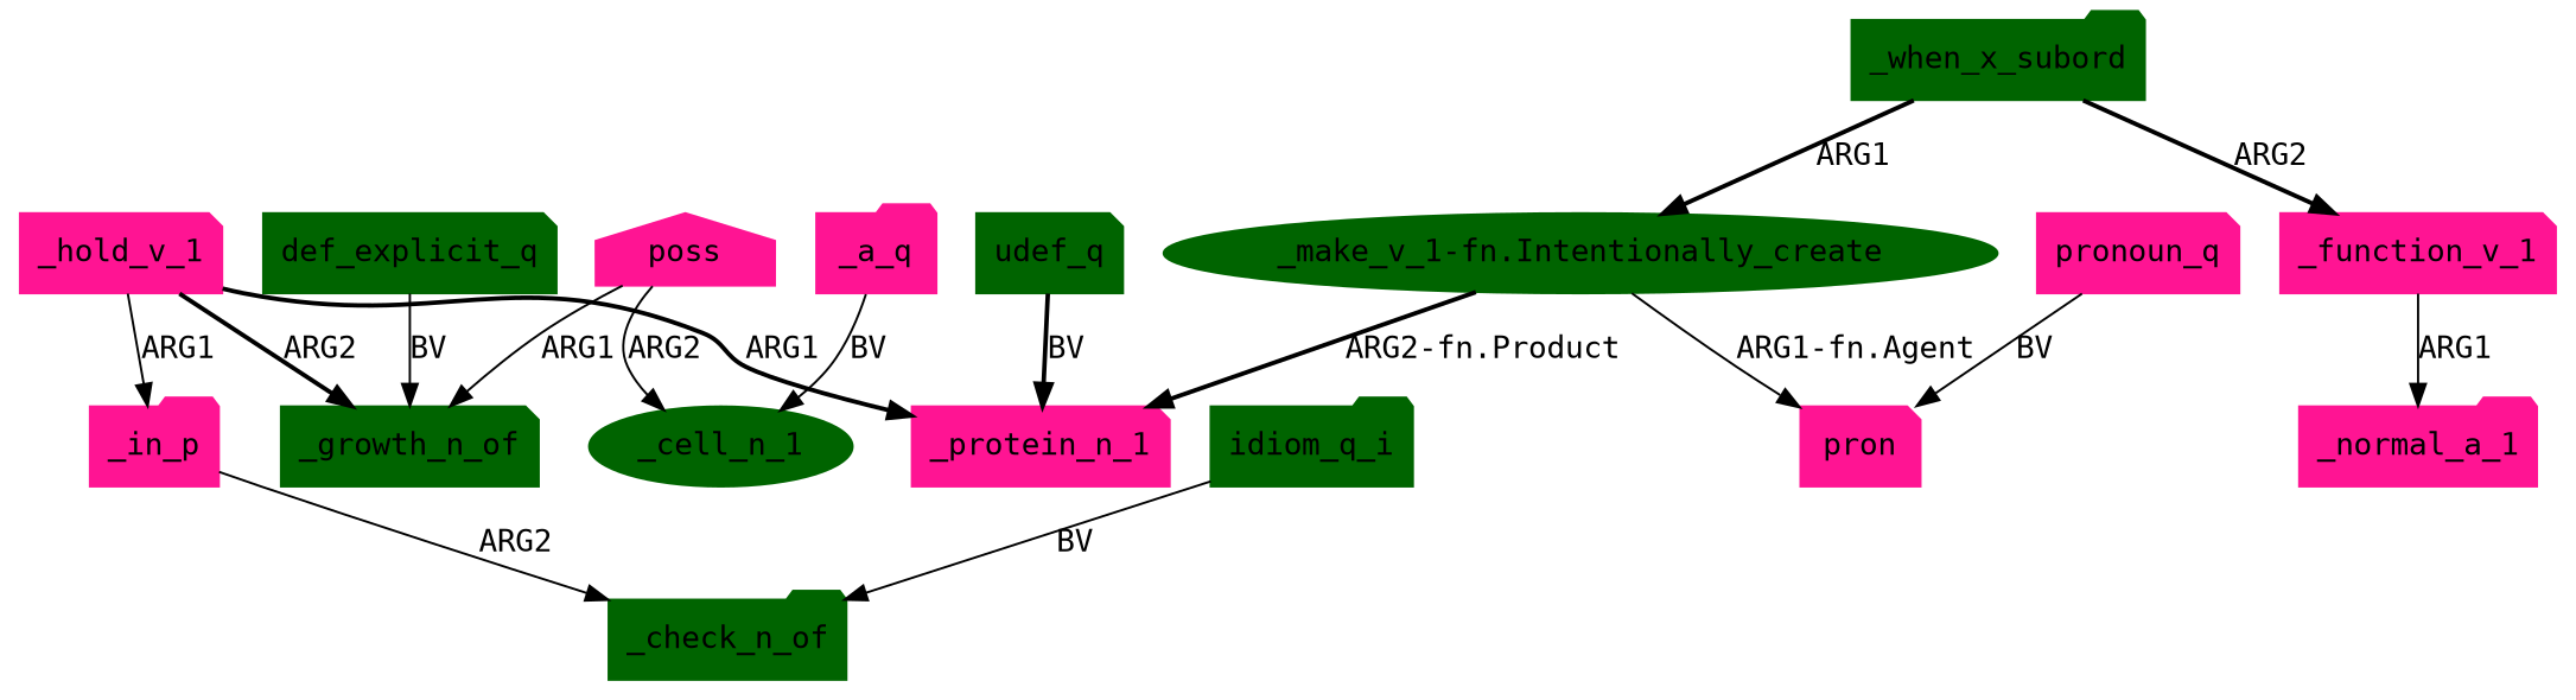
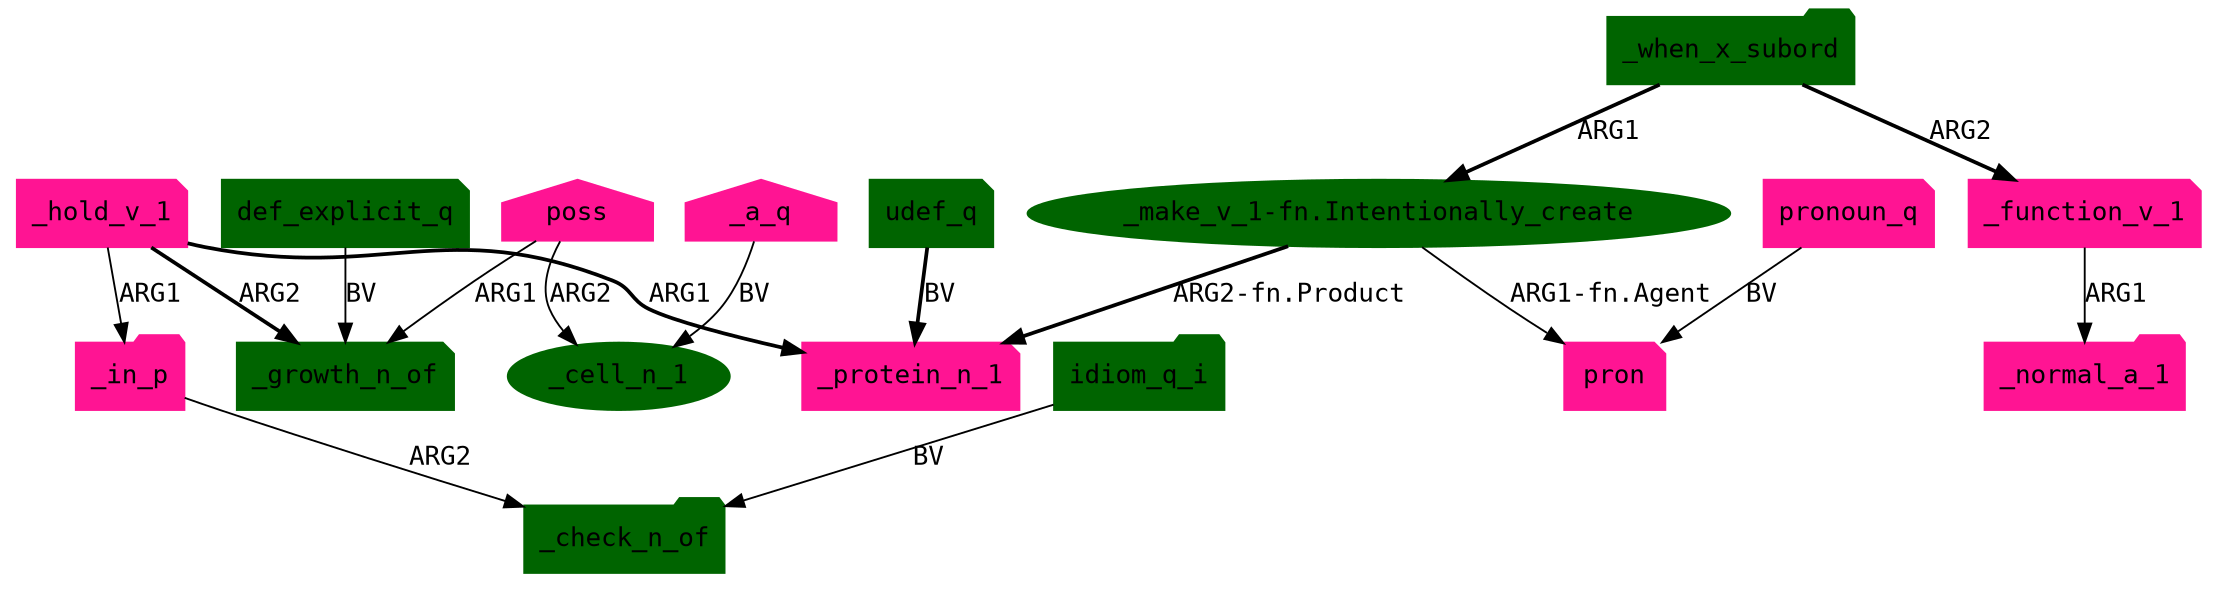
  digraph {
    fontname="DejaVu Sans Mono"
    node [color=deeppink fontname="DejaVu Sans Mono" shape=note style=filled]
    edge [fontname="DejaVu Sans Mono" style=solid]
    "_make_v_1-fn.Intentionally_create" [color=darkgreen shape=ellipse]
    _protein_n_1
    pron
-   _a_q [shape=folder]
+   _a_q [shape=house]
    _cell_n_1 [color=darkgreen shape=ellipse]
    def_explicit_q [color=darkgreen]
    _growth_n_of [color=darkgreen]
    _hold_v_1
    _in_p [shape=folder]
    poss [shape=house]
    idiom_q_i [color=darkgreen shape=folder]
    _check_n_of [color=darkgreen shape=folder]
    pronoun_q
    _when_x_subord [color=darkgreen shape=folder]
    _function_v_1
    _normal_a_1 [shape=folder]
    udef_q [color=darkgreen]
    "_make_v_1-fn.Intentionally_create" -> _protein_n_1 [label="ARG2-fn.Product" style=bold]
    "_make_v_1-fn.Intentionally_create" -> pron [label="ARG1-fn.Agent"]
    _a_q -> _cell_n_1 [label=BV]
    def_explicit_q -> _growth_n_of [label=BV]
    _hold_v_1 -> _protein_n_1 [label=ARG1 style=bold]
    _hold_v_1 -> _growth_n_of [label=ARG2 style=bold]
    _hold_v_1 -> _in_p [label=ARG1]
    _in_p -> _check_n_of [label=ARG2]
    poss -> _cell_n_1 [label=ARG2]
    poss -> _growth_n_of [label=ARG1]
    idiom_q_i -> _check_n_of [label=BV]
    pronoun_q -> pron [label=BV]
    _when_x_subord -> "_make_v_1-fn.Intentionally_create" [label=ARG1 style=bold]
    _when_x_subord -> _function_v_1 [label=ARG2 style=bold]
    _function_v_1 -> _normal_a_1 [label=ARG1]
    udef_q -> _protein_n_1 [label=BV style=bold]
  }
